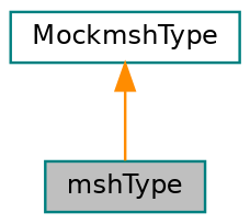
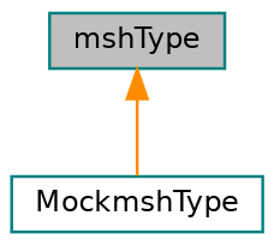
  digraph {
    node [color=teal fontname=Helvetica fontsize=10 shape=record style=filled]
    n1 [fillcolor=grey75 fontcolor=black height=0.2 label=mshType width=0.4]
    n2 [fillcolor=white height=0.2 label=MockmshType width=0.4]
-   n2 -> n1 [color=darkorange dir=back fontname=Helvetica fontsize=10 labelfontname=Helvetica labelfontsize=10 style=solid]
+   n1 -> n2 [color=darkorange dir=back fontname=Helvetica fontsize=10 labelfontname=Helvetica labelfontsize=10 style=solid]
  }
